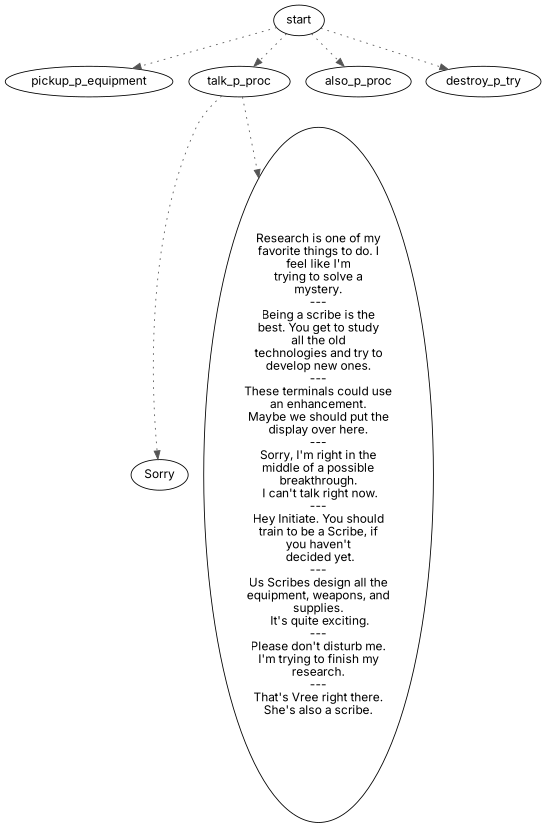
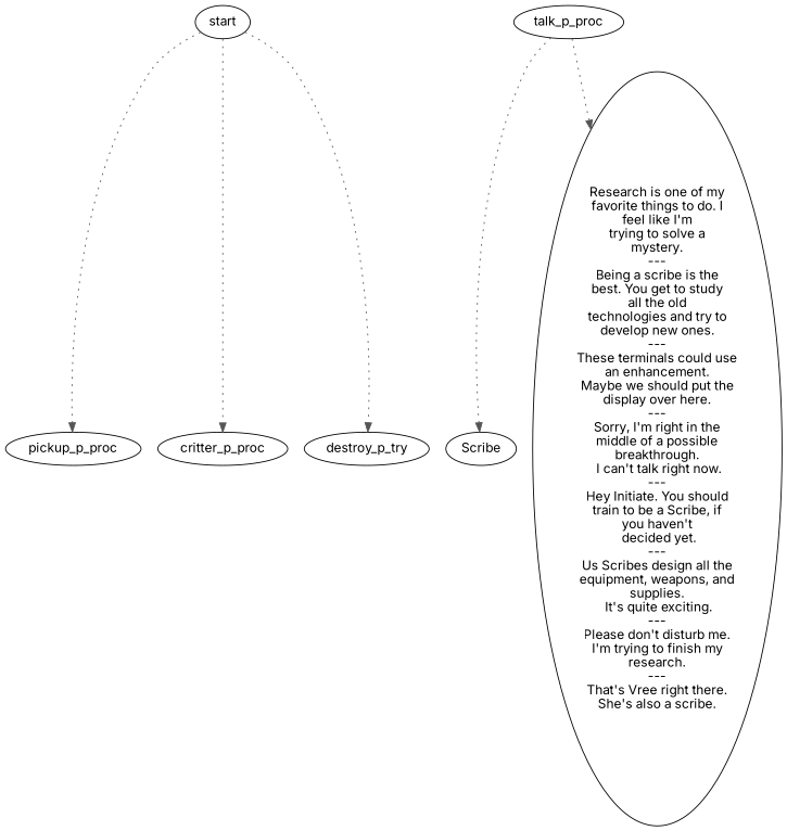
  digraph {
    fontname=Inter
    node [color="#000000" fillcolor="#FFFFFF" fontname=Inter style=filled]
    edge [color="#555555" fontname=Inter style=dotted]
    start
-   pickup_p_proc [label=pickup_p_equipment]
+   pickup_p_proc
    talk_p_proc
-   critter_p_proc [label=also_p_proc]
+   critter_p_proc
    n5 [label=destroy_p_try]
-   n6 [label=Sorry]
+   n6 [label=Scribe]
    n7 [label="Research is one of my\nfavorite things to do. I\nfeel like I'm\ntrying to solve a\nmystery.\n---\nBeing a scribe is the\nbest. You get to study\nall the old\ntechnologies and try to\ndevelop new ones.\n---\nThese terminals could use\nan enhancement.\nMaybe we should put the\ndisplay over here.\n---\nSorry, I'm right in the\nmiddle of a possible\nbreakthrough.\n I can't talk right now.\n---\nHey Initiate. You should\ntrain to be a Scribe, if\nyou haven't\n decided yet.\n---\nUs Scribes design all the\nequipment, weapons, and\nsupplies.\n It's quite exciting.\n---\nPlease don't disturb me.\nI'm trying to finish my\nresearch.\n---\nThat's Vree right there.\nShe's also a scribe."]
    start -> pickup_p_proc
-   start -> talk_p_proc
    start -> critter_p_proc
    start -> n5
    talk_p_proc -> n6
    talk_p_proc -> n7
  }
